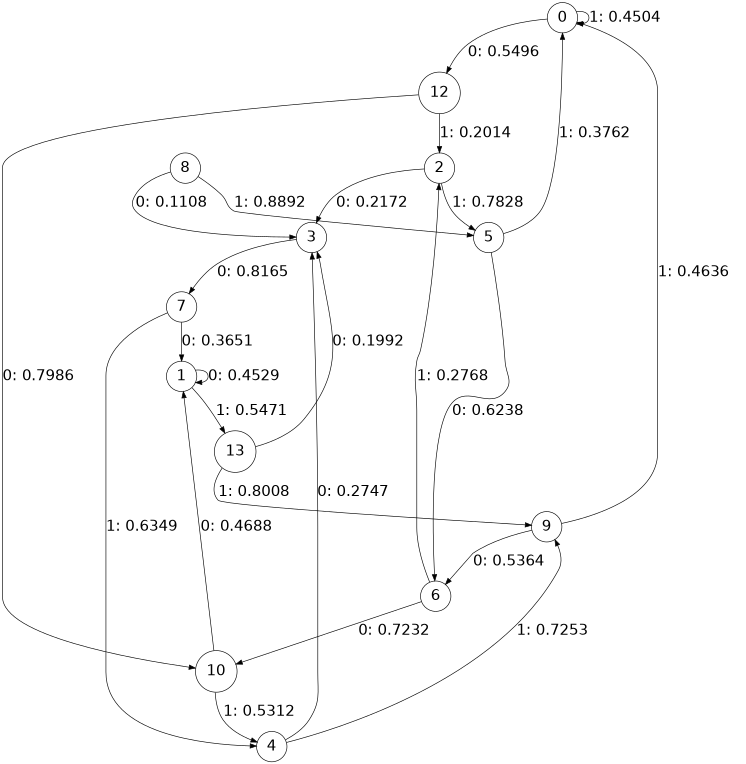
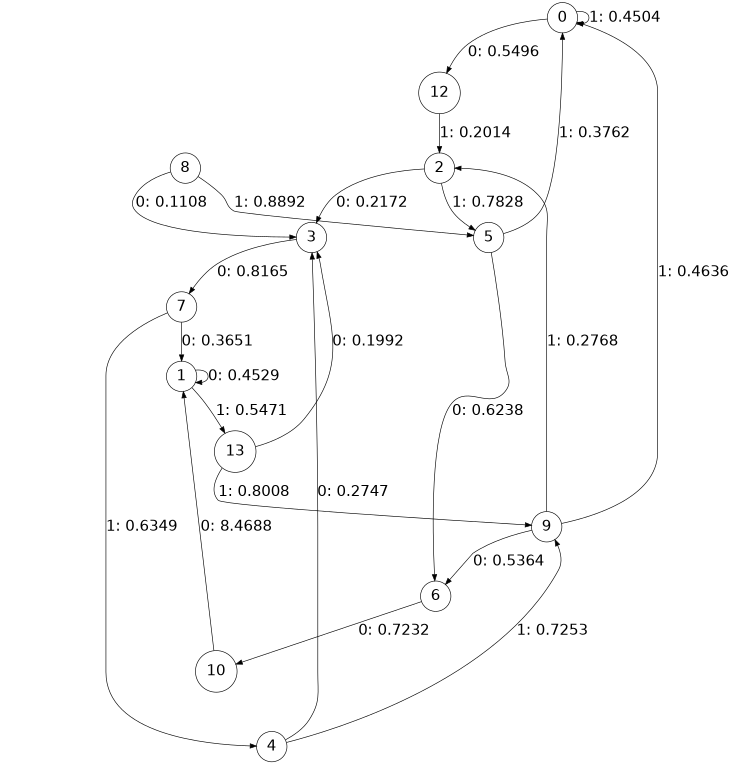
  digraph {
    fontname="DejaVu Sans"
    node [fontname="DejaVu Sans" fontsize=24 shape=circle]
    edge [fontname="DejaVu Sans" fontsize=24]
    0
    12
    2
    10
    3
    5
    1
    4
    n9 [label=13]
    9
    7
    6
    8
    0 -> 0 [label="1: 0.4504   "]
    0 -> 12 [label="0: 0.5496   "]
    12 -> 2 [label="1: 0.2014   "]
-   12 -> 10 [label="0: 0.7986   "]
    2 -> 3 [label="0: 0.2172   "]
    2 -> 5 [label="1: 0.7828   "]
-   10 -> 1 [label="0: 0.4688   "]
-   10 -> 4 [label="1: 0.5312   "]
+   10 -> 1 [label="0: 8.4688   "]
    3 -> 7 [label="0: 0.8165   "]
    5 -> 0 [label="1: 0.3762   "]
    5 -> 6 [label="0: 0.6238   "]
    1 -> 1 [label="0: 0.4529   "]
    1 -> n9 [label="1: 0.5471   "]
    4 -> 3 [label="0: 0.2747   "]
    4 -> 9 [label="1: 0.7253   "]
    n9 -> 3 [label="0: 0.1992   "]
    n9 -> 9 [label="1: 0.8008   "]
    9 -> 0 [label="1: 0.4636   "]
    9 -> 6 [label="0: 0.5364   "]
    7 -> 1 [label="0: 0.3651   "]
    7 -> 4 [label="1: 0.6349   "]
-   6 -> 2 [label="1: 0.2768   "]
+   9 -> 2 [label="1: 0.2768   "]
    6 -> 10 [label="0: 0.7232   "]
    8 -> 3 [label="0: 0.1108   "]
    8 -> 5 [label="1: 0.8892   "]
  }
